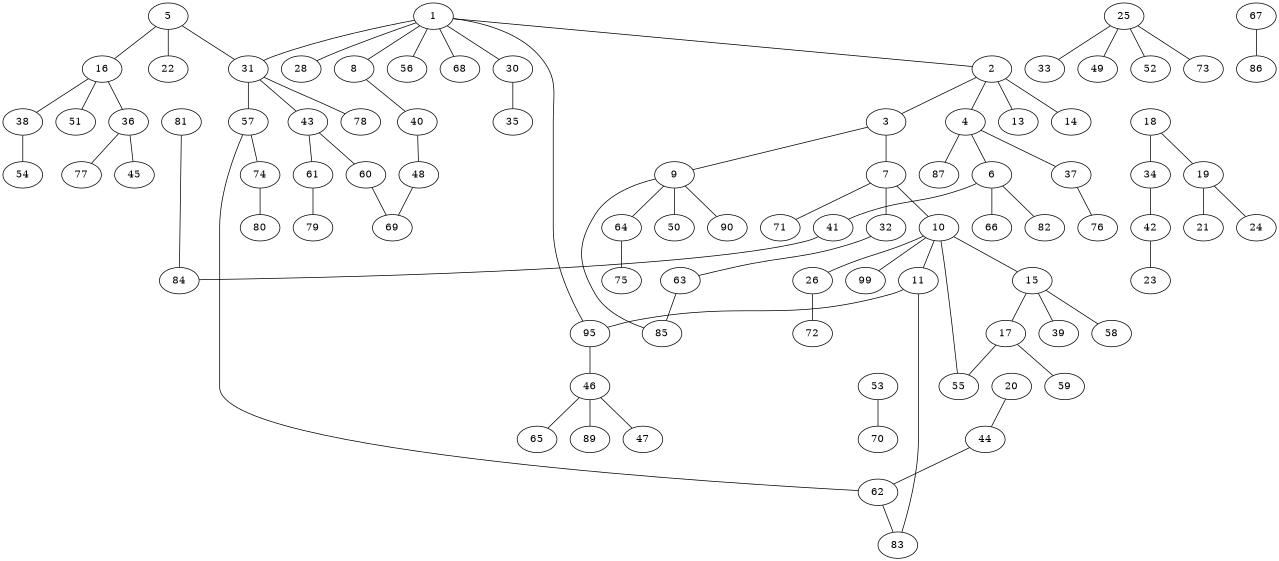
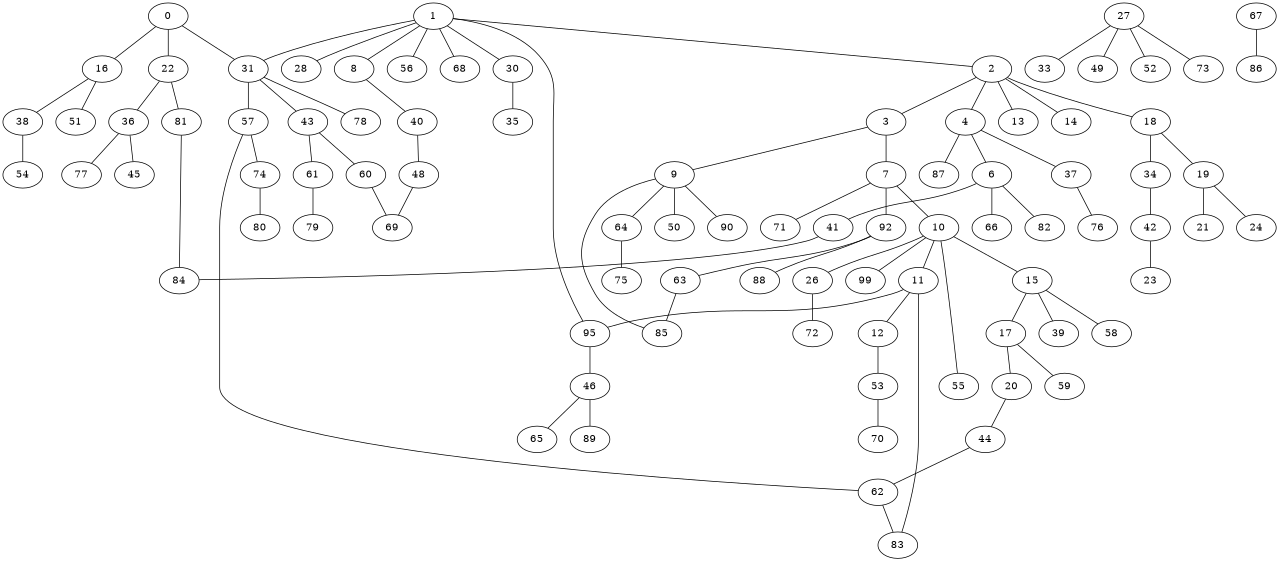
  graph {
    1
    2
    8
    n4 [label=95]
    28
    30
    56
    68
    31
    3
    4
    13
    14
    18
-   5
+   5 [label=0]
    16
    22
    40
    46
    35
    7
    9
    6
    37
    87
    19
    34
    38
    51
    36
    81
    43
    57
    78
    48
-   47
    65
    89
    10
-   32
+   32 [label=92]
    71
    50
    64
    85
    90
-   27 [label=25]
+   27
    33
    49
    52
    73
    82
    41
    66
    76
    21
    24
    42
    11
    15
    26
    n61 [label=99]
    55
    63
+   88
    75
    84
    54
    77
    45
    60
    61
    62
    74
    67
    86
+   12
    83
    17
    39
    58
    72
    69
    53
    20
    59
    70
    44
    23
    79
    80
    1 -- 2
    1 -- 8
    1 -- n4
    1 -- 28
    1 -- 30
    1 -- 56
    1 -- 68
    1 -- 31
    2 -- 3
    2 -- 4
    2 -- 13
    2 -- 14
+   2 -- 18
    8 -- 40
    n4 -- 46
    30 -- 35
    31 -- 43
    31 -- 57
    31 -- 78
    3 -- 7
    3 -- 9
    4 -- 6
    4 -- 37
    4 -- 87
    18 -- 19
    18 -- 34
    5 -- 31
    5 -- 16
    5 -- 22
    16 -- 38
    16 -- 51
-   16 -- 36
+   22 -- 36
+   22 -- 81
    40 -- 48
-   46 -- 47
    46 -- 65
    46 -- 89
    7 -- 10
    7 -- 32
    7 -- 71
    9 -- 50
    9 -- 64
    9 -- 85
    9 -- 90
    6 -- 82
    6 -- 41
    6 -- 66
    37 -- 76
    19 -- 21
    19 -- 24
    34 -- 42
    38 -- 54
    36 -- 77
    36 -- 45
    81 -- 84
    43 -- 60
    43 -- 61
    57 -- 62
    57 -- 74
    48 -- 69
    10 -- 11
    10 -- 15
    10 -- 26
    10 -- n61
    10 -- 55
    32 -- 63
+   32 -- 88
    64 -- 75
    27 -- 33
    27 -- 49
    27 -- 52
    27 -- 73
    41 -- 84
    42 -- 23
    11 -- n4
+   11 -- 12
    11 -- 83
    15 -- 17
    15 -- 39
    15 -- 58
    26 -- 72
    63 -- 85
    60 -- 69
    61 -- 79
    62 -- 83
    74 -- 80
    67 -- 86
-   17 -- 55
+   12 -- 53
+   17 -- 20
    17 -- 59
    53 -- 70
    20 -- 44
    44 -- 62
  }
